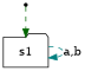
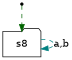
  digraph {
    rankdir=TB
    edge [style=dashed arrowhead=normal]
-   s1 [shape=folder]
+   s1 [shape=folder label=s8]
    "" [shape=point]
    s1 -> s1 [label="a,b" color=teal]
    "" -> s1 [color=darkgreen]
  }
